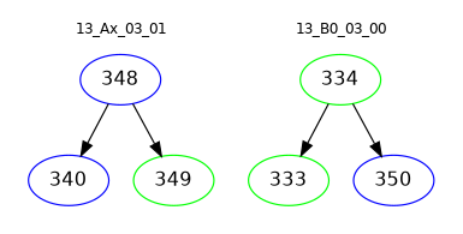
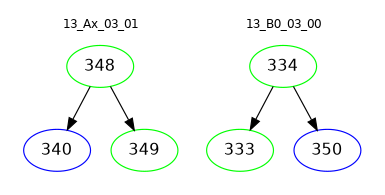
  digraph {
    fontname="DejaVu Sans"
    node [color=blue fontname="DejaVu Sans"]
    edge [color=black fontname="DejaVu Sans"]
-   n1 [label=348]
+   n1 [color=green label=348]
    n2 [label=340]
    n3 [color=green label=349]
    n4 [color=green label=334]
    n5 [color=green label=333]
    n6 [label=350]
    subgraph cluster_1 {
      color=white
      fontsize=10
      label="13_Ax_03_01"
      n1
      n2
      n3
    }
    subgraph cluster_2 {
      color=white
      fontsize=10
      label="13_B0_03_00"
      n4
      n5
      n6
    }
    n1 -> n2
    n1 -> n3
    n4 -> n5
    n4 -> n6
  }
